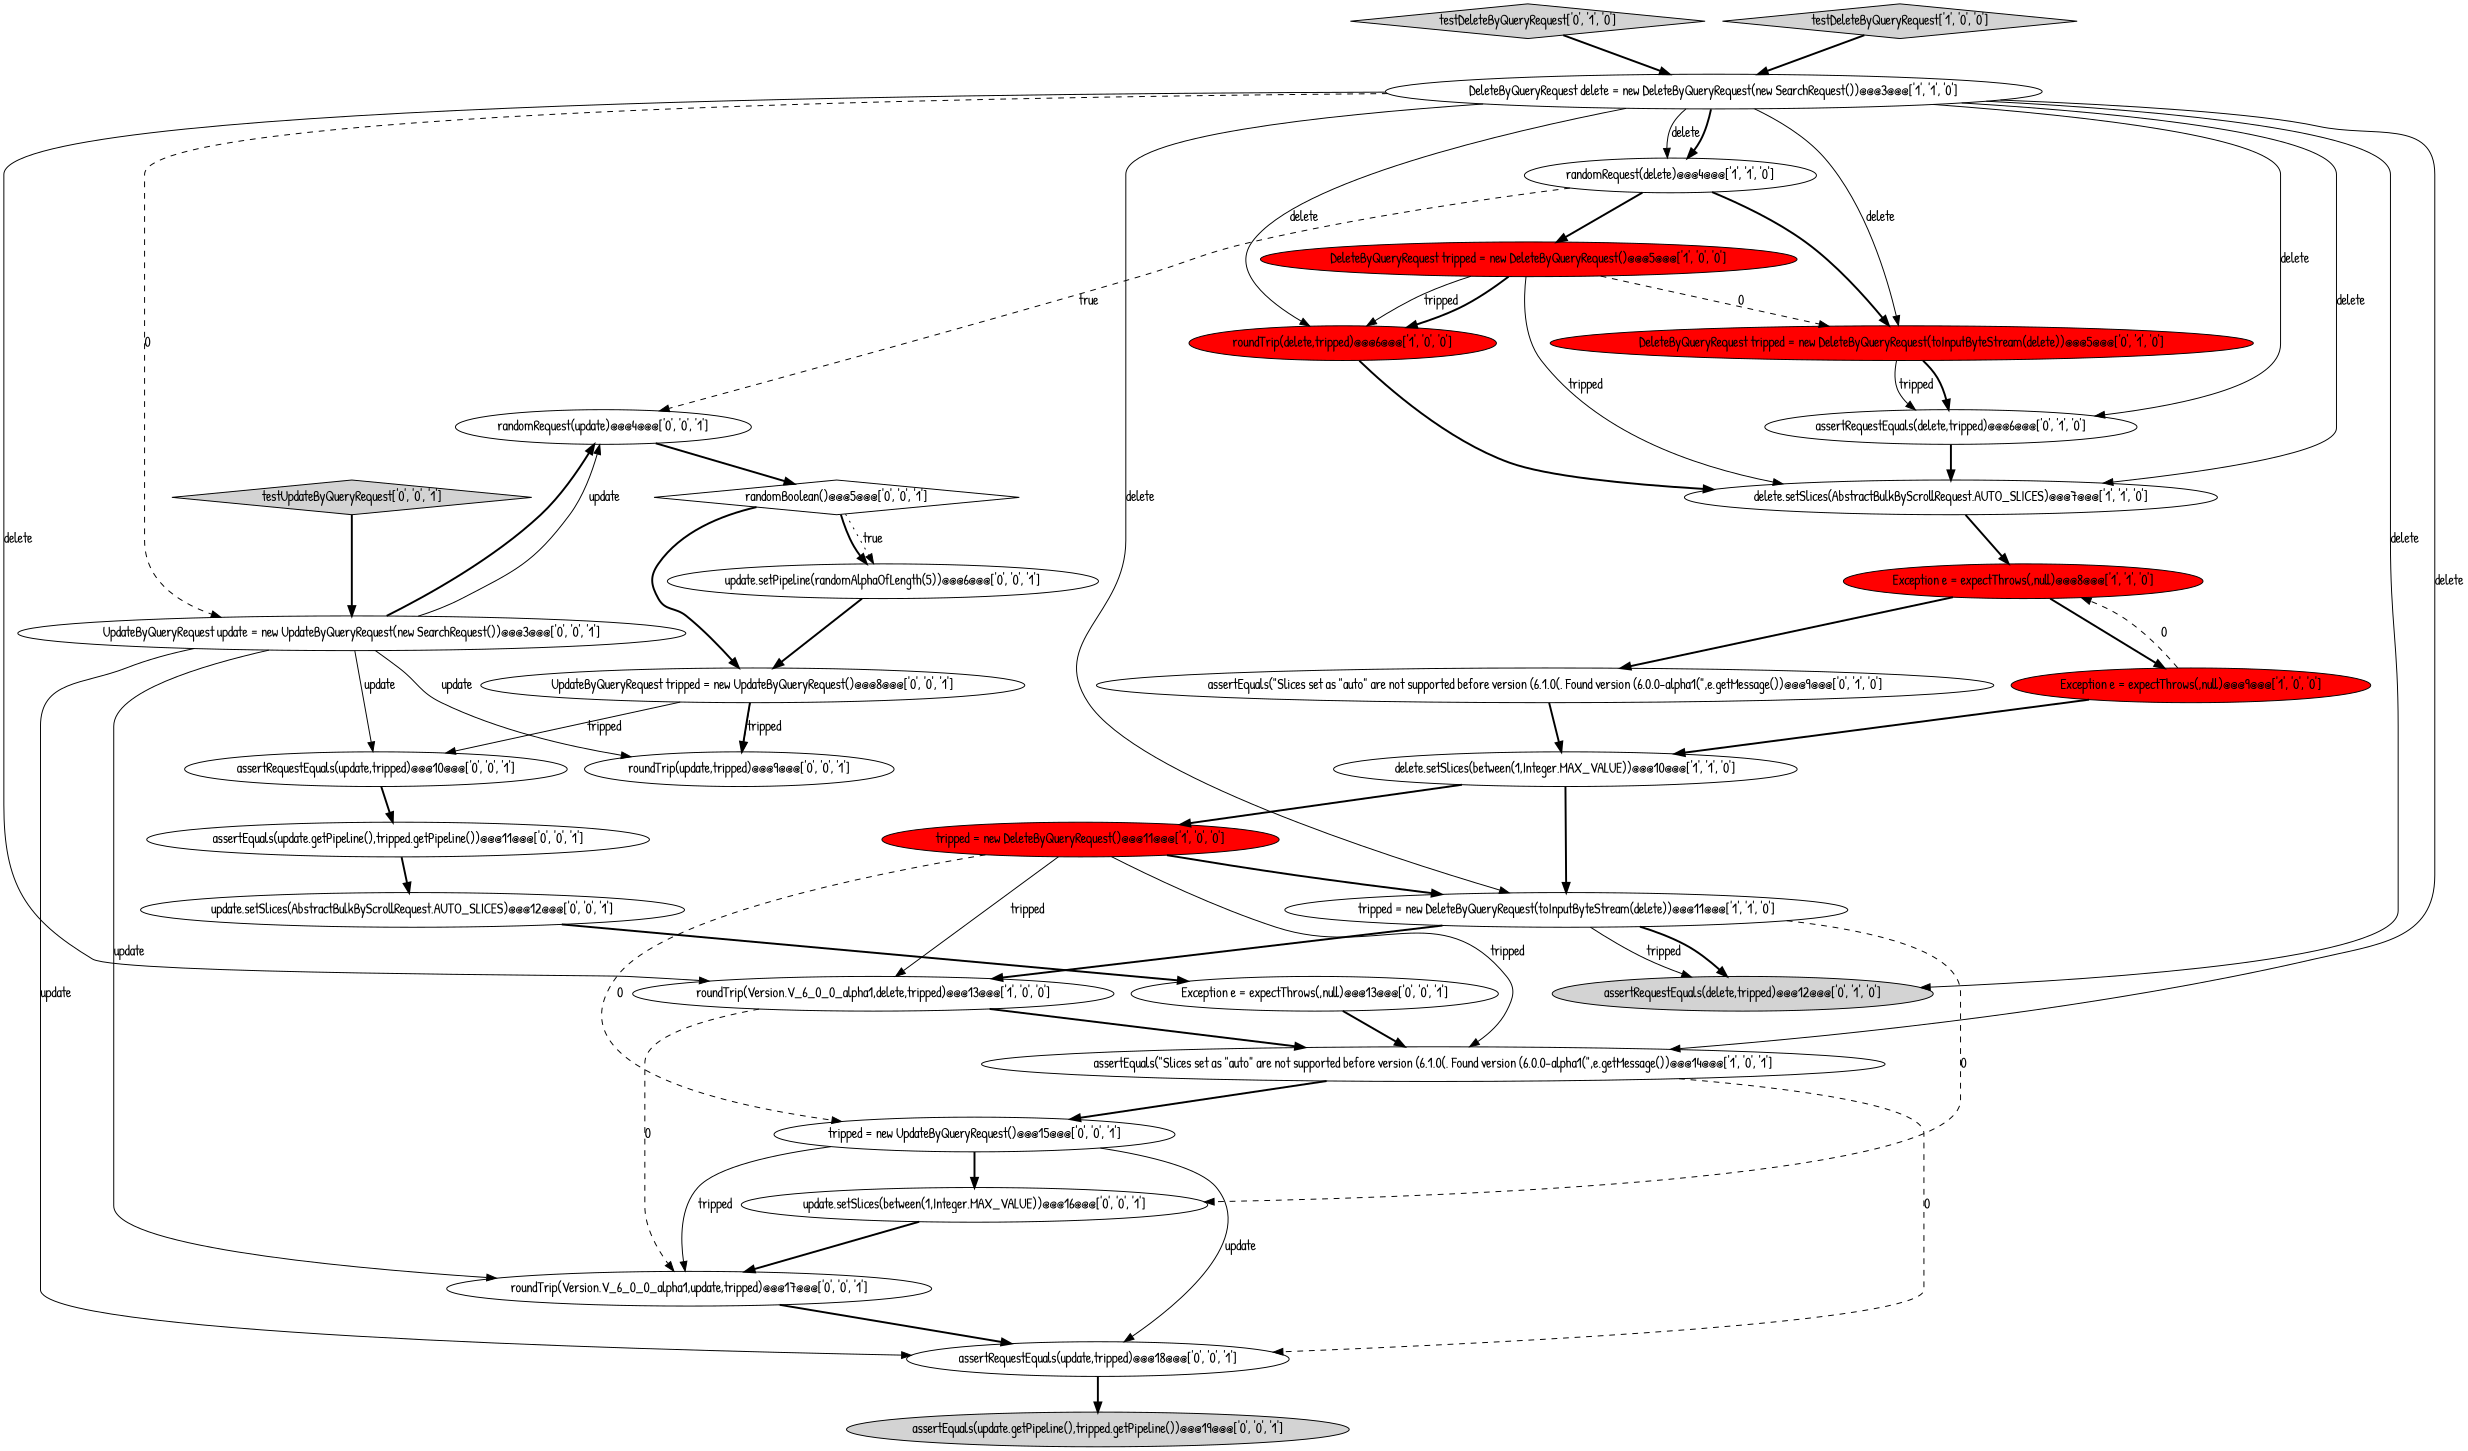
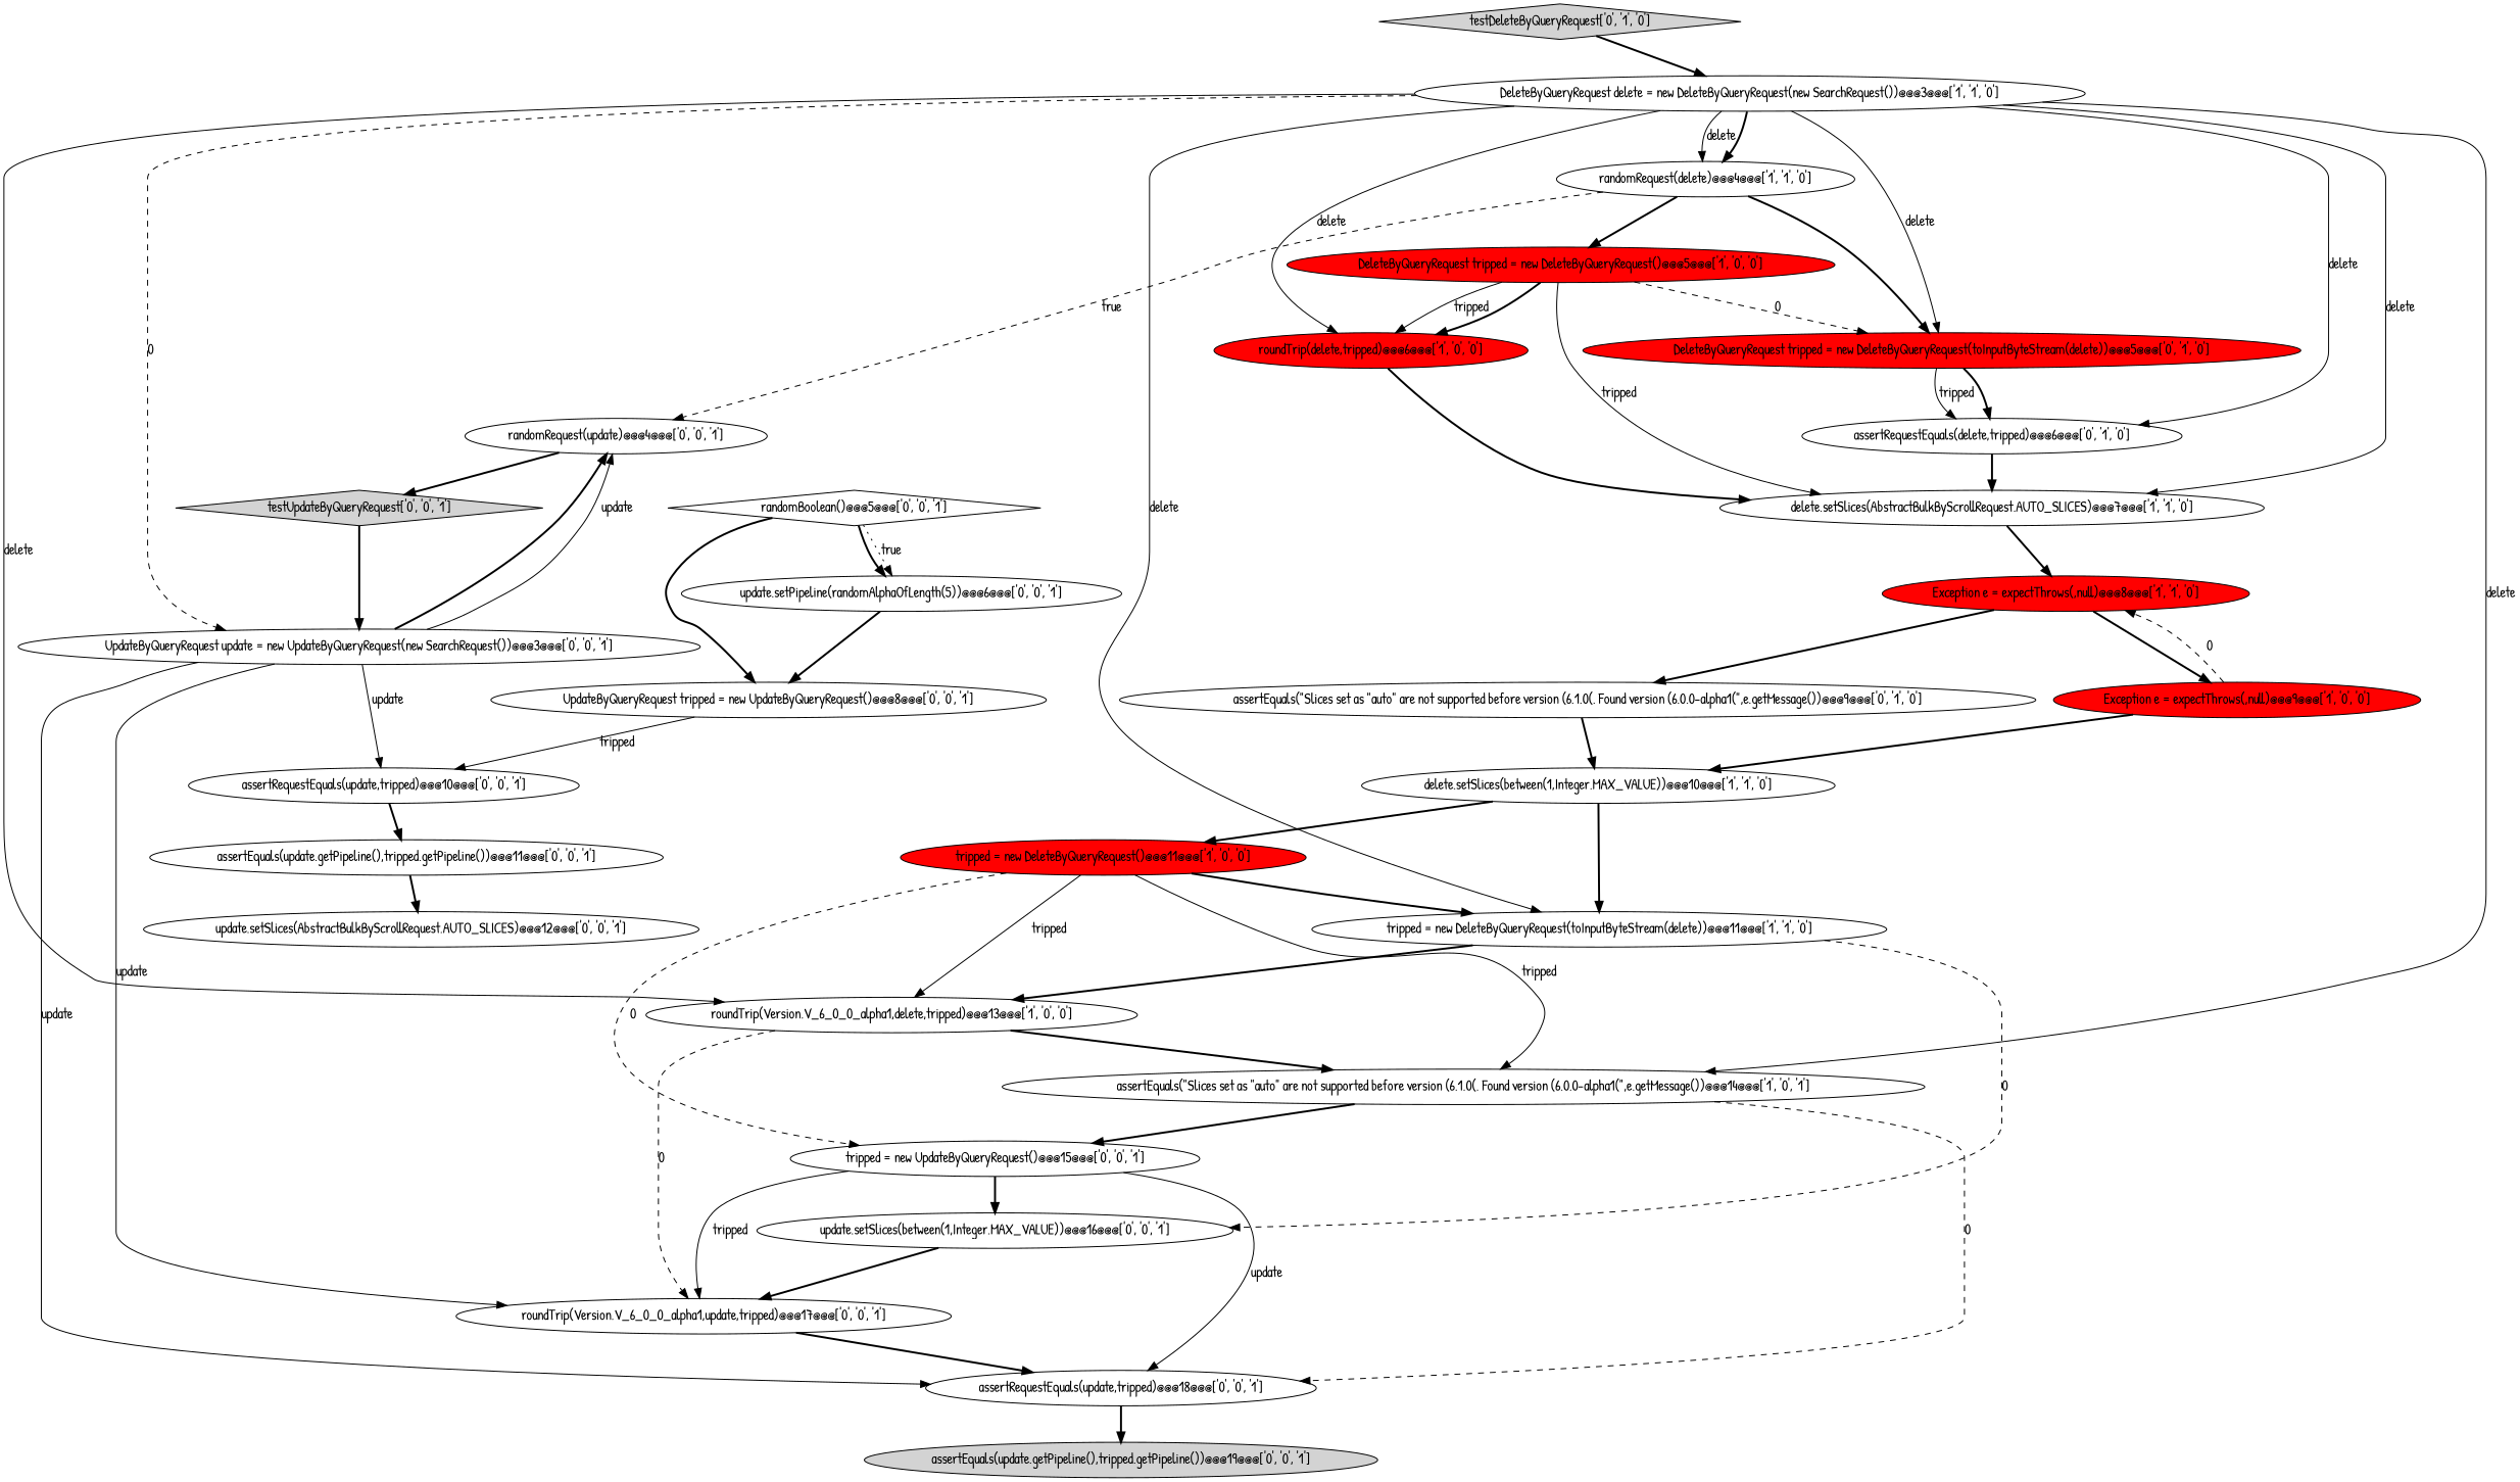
  digraph {
    fontname="Patrick Hand"
    node [fillcolor=white fontname="Patrick Hand" shape=ellipse style=filled]
    edge [fontname="Patrick Hand" style=bold]
-   n1 [fillcolor=lightgray label="assertRequestEquals(delete,tripped)@@@12@@@['0', '1', '0']"]
    n2 [fillcolor=red label="DeleteByQueryRequest tripped = new DeleteByQueryRequest(toInputByteStream(delete))@@@5@@@['0', '1', '0']"]
    n3 [label="assertRequestEquals(delete,tripped)@@@6@@@['0', '1', '0']"]
    n4 [label="delete.setSlices(AbstractBulkByScrollRequest.AUTO_SLICES)@@@7@@@['1', '1', '0']"]
    n5 [label="update.setSlices(between(1,Integer.MAX_VALUE))@@@16@@@['0', '0', '1']"]
    n6 [label="roundTrip(Version.V_6_0_0_alpha1,update,tripped)@@@17@@@['0', '0', '1']"]
    n7 [label="assertRequestEquals(update,tripped)@@@18@@@['0', '0', '1']"]
    n8 [label="delete.setSlices(between(1,Integer.MAX_VALUE))@@@10@@@['1', '1', '0']"]
    n9 [fillcolor=red label="tripped = new DeleteByQueryRequest()@@@11@@@['1', '0', '0']"]
    n10 [label="tripped = new DeleteByQueryRequest(toInputByteStream(delete))@@@11@@@['1', '1', '0']"]
    n11 [label="assertEquals(\"Slices set as \"auto\" are not supported before version (6.1.0(. Found version (6.0.0-alpha1(\",e.getMessage())@@@14@@@['1', '0', '1']"]
    n12 [label="tripped = new UpdateByQueryRequest()@@@15@@@['0', '0', '1']"]
    n13 [label="roundTrip(Version.V_6_0_0_alpha1,delete,tripped)@@@13@@@['1', '0', '0']"]
    n14 [fillcolor=lightgray label="assertEquals(update.getPipeline(),tripped.getPipeline())@@@19@@@['0', '0', '1']"]
    n15 [label="randomRequest(update)@@@4@@@['0', '0', '1']"]
    n16 [label="randomBoolean()@@@5@@@['0', '0', '1']" shape=diamond]
    n17 [label="update.setPipeline(randomAlphaOfLength(5))@@@6@@@['0', '0', '1']"]
    n18 [label="UpdateByQueryRequest tripped = new UpdateByQueryRequest()@@@8@@@['0', '0', '1']"]
    n19 [label="assertEquals(\"Slices set as \"auto\" are not supported before version (6.1.0(. Found version (6.0.0-alpha1(\",e.getMessage())@@@9@@@['0', '1', '0']"]
    n20 [fillcolor=red label="Exception e = expectThrows(,null)@@@8@@@['1', '1', '0']"]
-   n21 [label="roundTrip(update,tripped)@@@9@@@['0', '0', '1']"]
    n22 [label="assertRequestEquals(update,tripped)@@@10@@@['0', '0', '1']"]
    n23 [label="randomRequest(delete)@@@4@@@['1', '1', '0']"]
    n24 [fillcolor=red label="DeleteByQueryRequest tripped = new DeleteByQueryRequest()@@@5@@@['1', '0', '0']"]
    n25 [fillcolor=red label="roundTrip(delete,tripped)@@@6@@@['1', '0', '0']"]
    n26 [label="update.setSlices(AbstractBulkByScrollRequest.AUTO_SLICES)@@@12@@@['0', '0', '1']"]
-   n27 [label="Exception e = expectThrows(,null)@@@13@@@['0', '0', '1']"]
    n28 [label="DeleteByQueryRequest delete = new DeleteByQueryRequest(new SearchRequest())@@@3@@@['1', '1', '0']"]
    n29 [label="UpdateByQueryRequest update = new UpdateByQueryRequest(new SearchRequest())@@@3@@@['0', '0', '1']"]
    n30 [fillcolor=red label="Exception e = expectThrows(,null)@@@9@@@['1', '0', '0']"]
    n31 [fillcolor=lightgray label="testDeleteByQueryRequest['0', '1', '0']" shape=diamond]
-   n32 [fillcolor=lightgray label="testDeleteByQueryRequest['1', '0', '0']" shape=diamond]
    n33 [fillcolor=lightgray label="testUpdateByQueryRequest['0', '0', '1']" shape=diamond]
    n34 [label="assertEquals(update.getPipeline(),tripped.getPipeline())@@@11@@@['0', '0', '1']"]
    n2 -> n3
    n2 -> n3 [label=tripped style=solid]
    n3 -> n4
    n4 -> n20
    n5 -> n6
    n6 -> n7
    n7 -> n14
    n8 -> n9
    n8 -> n10
    n9 -> n10
    n9 -> n11 [label=tripped style=solid]
    n9 -> n12 [label=0 style=dashed]
    n9 -> n13 [label=tripped style=solid]
-   n10 -> n1
-   n10 -> n1 [label=tripped style=solid]
    n10 -> n5 [label=0 style=dashed]
    n10 -> n13
    n11 -> n7 [label=0 style=dashed]
    n11 -> n12
    n12 -> n5
    n12 -> n6 [label=tripped style=solid]
    n12 -> n7 [label=update style=solid]
    n13 -> n6 [label=0 style=dashed]
    n13 -> n11
-   n15 -> n16
+   n15 -> n33
    n16 -> n17 [label=true style=dotted]
    n16 -> n17
    n16 -> n18
    n17 -> n18
-   n18 -> n21
-   n18 -> n21 [label=tripped style=solid]
    n18 -> n22 [label=tripped style=solid]
    n19 -> n8
    n20 -> n19
    n20 -> n30
    n22 -> n34
    n23 -> n2
    n23 -> n15 [label=true style=dashed]
    n23 -> n24
    n24 -> n2 [label=0 style=dashed]
    n24 -> n4 [label=tripped style=solid]
    n24 -> n25 [label=tripped style=solid]
    n24 -> n25
    n25 -> n4
-   n26 -> n27
-   n27 -> n11
-   n28 -> n1 [label=delete style=solid]
    n28 -> n2 [label=delete style=solid]
    n28 -> n3 [label=delete style=solid]
    n28 -> n4 [label=delete style=solid]
    n28 -> n10 [label=delete style=solid]
    n28 -> n11 [label=delete style=solid]
    n28 -> n13 [label=delete style=solid]
    n28 -> n23 [label=delete style=solid]
    n28 -> n23
    n28 -> n25 [label=delete style=solid]
    n28 -> n29 [label=0 style=dashed]
    n29 -> n6 [label=update style=solid]
    n29 -> n7 [label=update style=solid]
    n29 -> n15
    n29 -> n15 [label=update style=solid]
-   n29 -> n21 [label=update style=solid]
    n29 -> n22 [label=update style=solid]
    n30 -> n8
    n30 -> n20 [label=0 style=dashed]
    n31 -> n28
-   n32 -> n28
    n33 -> n29
    n34 -> n26
  }
